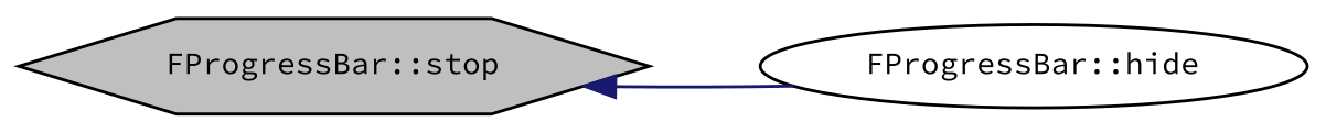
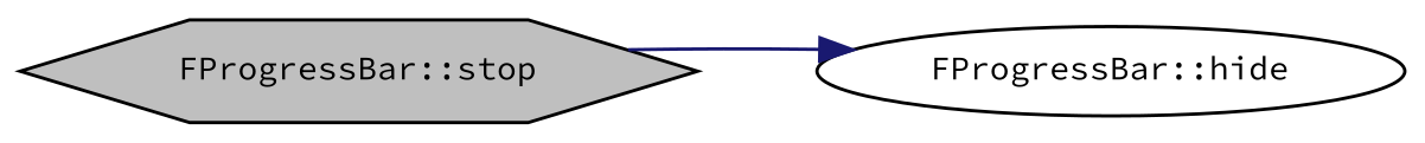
  digraph {
    rankdir=LR
    fontname="Source Code Pro"
    node [color=black fontname="Source Code Pro" fontsize=10 style=filled]
    n1 [fillcolor=grey75 fontcolor=black height=0.2 label="FProgressBar::stop" shape=hexagon width=0.4]
    n2 [fillcolor=white height=0.2 label="FProgressBar::hide" shape=ellipse width=0.4]
-   n1 -> n2 [color=midnightblue dir=back fontname="Source Code Pro" fontsize=10 labelfontname=Helvetica labelfontsize=10 style=solid]
+   n2 -> n1 [color=midnightblue dir=back fontname="Source Code Pro" fontsize=10 labelfontname=Helvetica labelfontsize=10 style=solid]
  }
